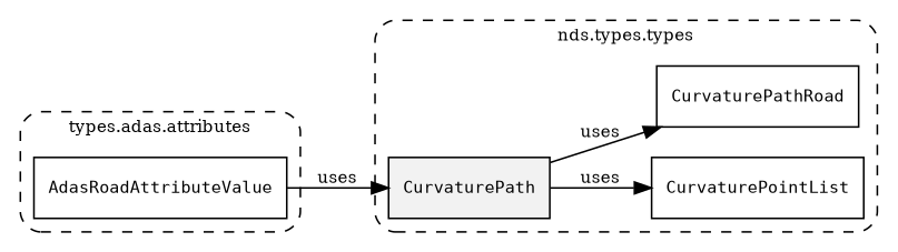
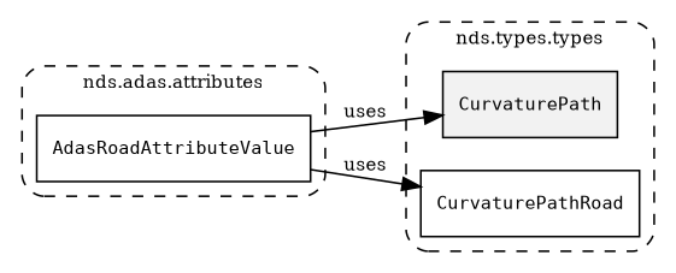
  digraph {
    fontsize=10
    rankdir=LR
    node [fontsize=10 shape=box]
    edge [fontsize=10]
    n1 [fillcolor="#0000000D" label=<<font face="monospace"><table align="center" border="0" cellspacing="0" cellpadding="0"><tr><td href="../../../content/packages/nds.adas.types.html#Structure-CurvaturePath" title="Structure defined in nds.adas.types">CurvaturePath</td></tr></table></font>> style=filled]
-   n2 [label=<<font face="monospace"><table align="center" border="0" cellspacing="0" cellpadding="0"><tr><td href="../../../content/packages/nds.adas.types.html#Structure-CurvaturePointList" title="Structure defined in nds.adas.types">CurvaturePointList</td></tr></table></font>>]
    n3 [label=<<font face="monospace"><table align="center" border="0" cellspacing="0" cellpadding="0"><tr><td href="../../../content/packages/nds.adas.types.html#Structure-CurvaturePathRoad" title="Structure defined in nds.adas.types">CurvaturePathRoad</td></tr></table></font>>]
    n4 [label=<<font face="monospace"><table align="center" border="0" cellspacing="0" cellpadding="0"><tr><td href="../../../content/packages/nds.adas.attributes.html#Choice-AdasRoadAttributeValue" title="Choice defined in nds.adas.attributes">AdasRoadAttributeValue</td></tr></table></font>>]
    subgraph cluster_1 {
      label="nds.types.types"
      style="dashed, rounded"
      n1
-     n2
      n3
    }
    subgraph cluster_2 {
-     label="types.adas.attributes"
+     label="nds.adas.attributes"
      style="dashed, rounded"
      n4
    }
-   n1 -> n2 [label=uses]
-   n1 -> n3 [label=uses]
+   n4 -> n3 [label=uses]
    n4 -> n1 [label=uses]
  }
